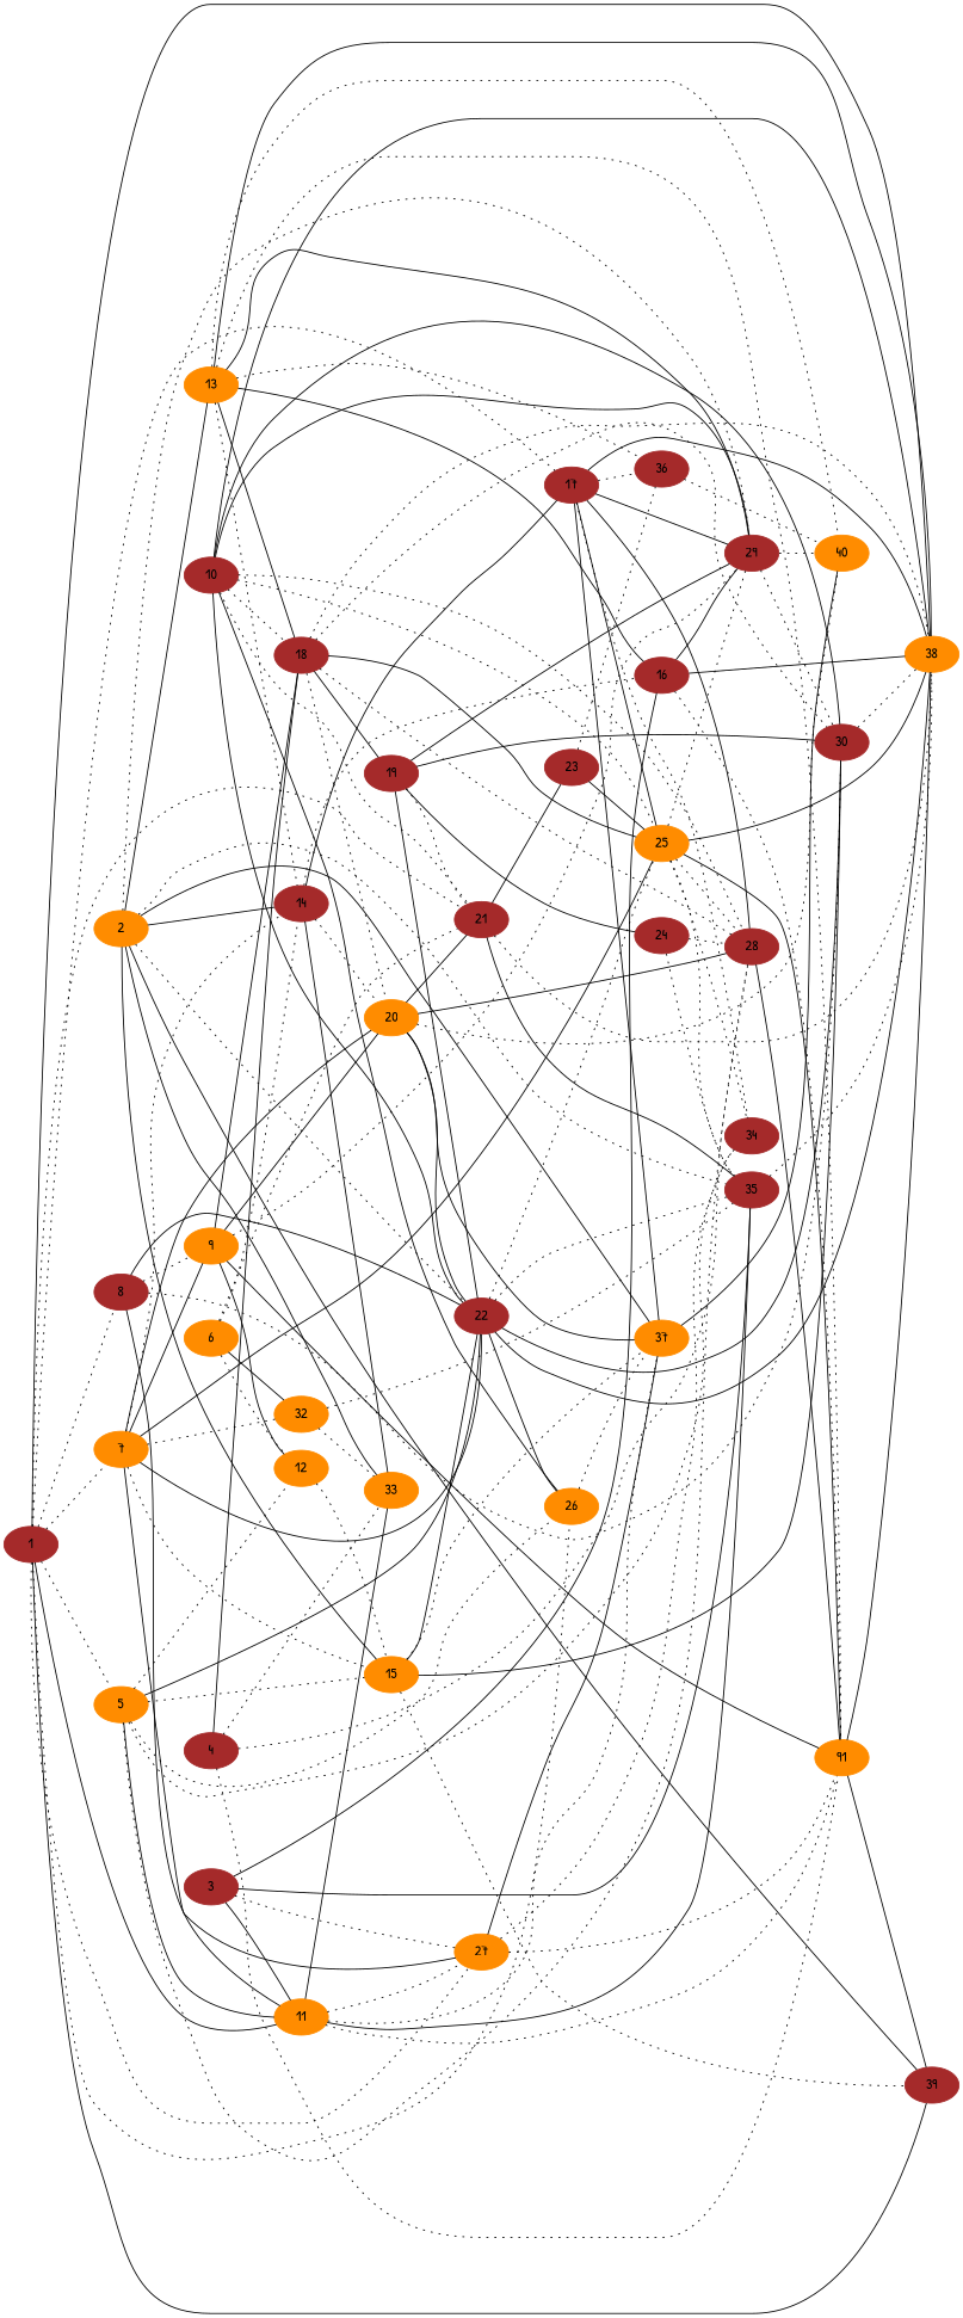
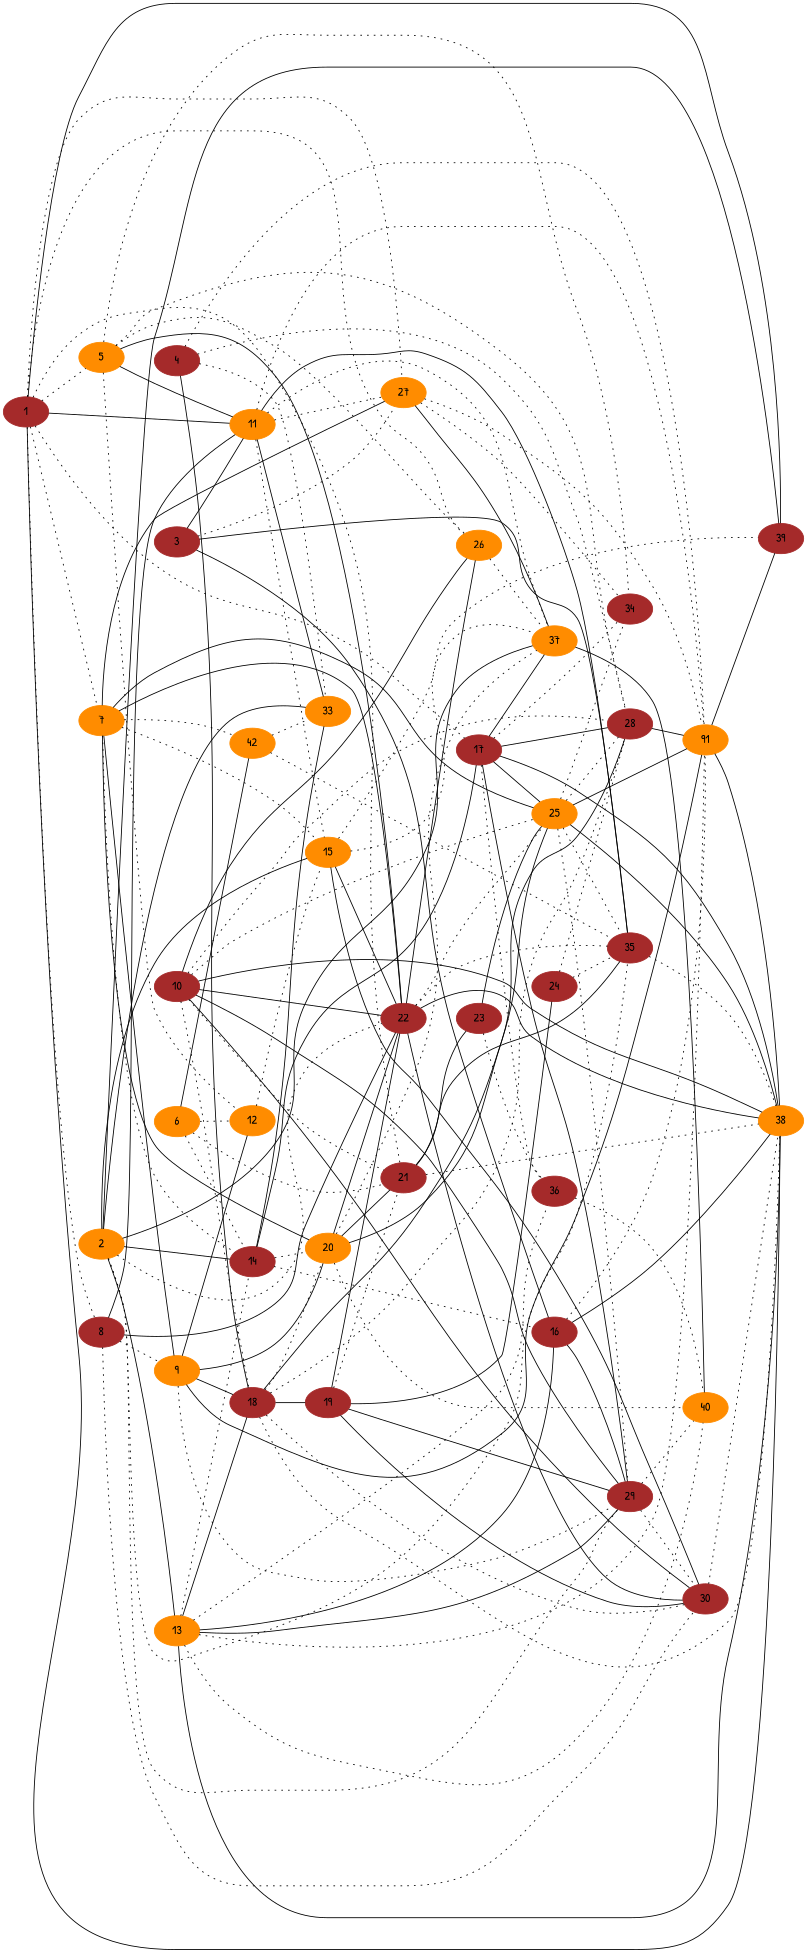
  graph {
    fontname="Patrick Hand"
    rankdir=LR
    node [color=brown fontname="Patrick Hand" style=filled]
    edge [fontname="Patrick Hand" style=dotted weight=1.0]
    5 [color=darkorange]
    1
    7 [color=darkorange]
    8
    11 [color=darkorange]
    17
    21
    26 [color=darkorange]
    27 [color=darkorange]
    38 [color=darkorange]
    39
    12 [color=darkorange]
    22
    28
    34
    14
    15 [color=darkorange]
-   32 [color=darkorange]
+   32 [color=darkorange label=42]
    9 [color=darkorange]
    20 [color=darkorange]
    25 [color=darkorange]
    30
    33 [color=darkorange]
    35
    37 [color=darkorange]
    n26 [color=darkorange label=91]
    29
    36
    23
    2 [color=darkorange]
    13 [color=darkorange]
    16
    18
    40 [color=darkorange]
    3
    4
    19
    6 [color=darkorange]
    10
    24
    5 -- 11 [style=solid]
    5 -- 26
    5 -- 12 [weight=2.0]
    5 -- 22 [style=solid]
    5 -- 28
    5 -- 34
    1 -- 5
    1 -- 7
    1 -- 8
    1 -- 11 [style=solid]
    1 -- 17
    1 -- 21
    1 -- 26
    1 -- 27
    1 -- 38 [style=solid]
    1 -- 39 [style=solid]
    7 -- 27 [style=solid]
    7 -- 22 [style=solid]
    7 -- 14 [weight=2.0]
    7 -- 15
    7 -- 32
    7 -- 9 [style=solid]
    7 -- 20 [style=solid]
    7 -- 25 [style=solid]
    8 -- 11 [style=solid]
    8 -- 22 [style=solid]
    8 -- 9
    8 -- 30
    11 -- 27
-   5 -- 15 [weight=2.0]
+   11 -- 15 [weight=2.0]
    11 -- 33 [style=solid weight=2.0]
    11 -- 35 [style=solid]
    11 -- 37
    11 -- n26
    17 -- 38 [style=solid]
    17 -- 28 [style=solid]
    17 -- 34
    17 -- 25 [style=solid weight=2.0]
    17 -- 37 [style=solid]
    17 -- 29 [style=solid]
    17 -- 36
    21 -- 38 [weight=2.0]
    21 -- 35 [style=solid]
    21 -- 23 [style=solid weight=2.0]
    26 -- 37
    27 -- 34 [weight=2.0]
    27 -- 37 [style=solid]
    27 -- n26
    12 -- 15
    22 -- 26 [style=solid]
    22 -- 38 [style=solid]
    22 -- 25 [weight=2.0]
    22 -- 30 [style=solid]
    22 -- 35
    28 -- n26 [style=solid]
    14 -- 17 [style=solid]
    14 -- 20
    14 -- 33 [style=solid]
    14 -- 16
    15 -- 39 [weight=3.0]
    15 -- 22 [style=solid]
    15 -- 30 [style=solid]
    15 -- 37
    32 -- 33
    32 -- 35
    9 -- 12 [style=solid]
    9 -- 20 [style=solid weight=2.0]
    9 -- n26 [style=solid]
    9 -- 29
    9 -- 18 [style=solid]
    20 -- 21 [style=solid]
    20 -- 22 [style=solid]
    20 -- 28 [style=solid]
-   20 -- 37 [style=solid]
+   20 -- 37
    20 -- 40 [weight=2.0]
    25 -- 38 [style=solid]
    25 -- 28
    25 -- 34
    25 -- 35
    25 -- n26 [style=solid]
    25 -- 29
    30 -- 38
    35 -- 38
    37 -- 40 [style=solid]
    n26 -- 38 [style=solid]
    n26 -- 39 [style=solid weight=2.0]
    29 -- 30
    29 -- 40
    36 -- 40
    23 -- 25 [style=solid]
    23 -- 36 [weight=2.0]
    2 -- 39 [style=solid]
    2 -- 22
    2 -- 14 [style=solid]
    2 -- 15 [style=solid]
    2 -- 33 [style=solid weight=2.0]
    2 -- 35
    2 -- 37 [style=solid]
    2 -- 29
    2 -- 13 [style=solid]
    13 -- 38 [style=solid]
    13 -- 14
    13 -- n26
    13 -- 29 [style=solid]
    13 -- 36
    13 -- 16 [style=solid]
    13 -- 18 [style=solid]
    13 -- 40
    16 -- 38 [style=solid]
    16 -- n26 [weight=2.0]
    16 -- 29 [style=solid]
    18 -- 38 [weight=2.0]
    18 -- 28
    18 -- 20
    18 -- 25 [style=solid]
    18 -- 30
    18 -- 19 [style=solid]
    3 -- 11 [style=solid]
    3 -- 27
    3 -- 35 [style=solid]
    3 -- 16 [style=solid]
    4 -- 28
    4 -- 33
    4 -- n26
    4 -- 18 [style=solid weight=2.0]
    19 -- 21
    19 -- 22 [style=solid]
    19 -- 30 [style=solid]
    19 -- 29 [style=solid weight=2.0]
    19 -- 24 [style=solid]
    6 -- 21
    6 -- 12
    6 -- 14
    6 -- 32 [style=solid]
    10 -- 21 [weight=2.0]
    10 -- 26 [style=solid]
    10 -- 38 [style=solid]
    10 -- 22 [style=solid]
    10 -- 28
    10 -- 25 [weight=2.0]
    10 -- 30 [style=solid]
    10 -- 29 [style=solid]
    10 -- 18
    24 -- 28
    24 -- 35
  }
